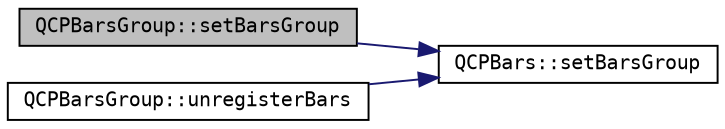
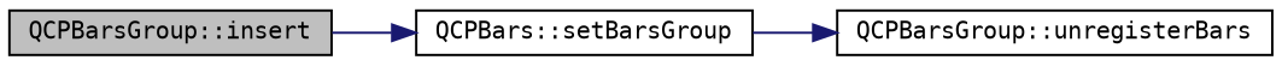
  digraph {
    fontname="DejaVu Sans Mono"
    rankdir=LR
    node [color=black fillcolor=white fontname="DejaVu Sans Mono" fontsize=10 shape=record style=filled]
    edge [color=midnightblue fontname="DejaVu Sans Mono" fontsize=10 labelfontname=Helvetica labelfontsize=10 style=solid]
-   n1 [fillcolor=grey75 fontcolor=black height=0.2 label="QCPBarsGroup::setBarsGroup" width=0.4]
+   n1 [fillcolor=grey75 fontcolor=black height=0.2 label="QCPBarsGroup::insert" width=0.4]
    n2 [height=0.2 label="QCPBars::setBarsGroup" width=0.4]
    n3 [height=0.2 label="QCPBarsGroup::unregisterBars" width=0.4]
    n1 -> n2
-   n3 -> n2
+   n2 -> n3
  }
